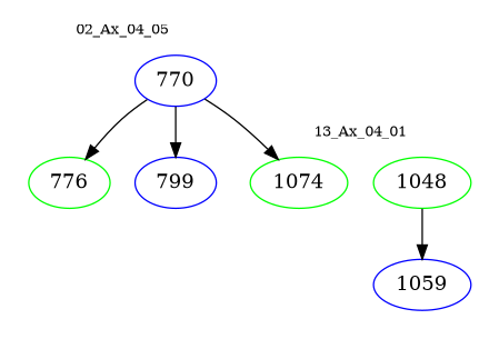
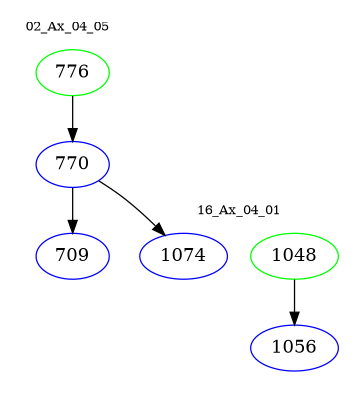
  digraph {
    node [color=blue]
    edge [color=black]
    n1 [color=green label=776]
    n2 [label=770]
-   n3 [label=799]
+   n3 [label=709]
    n4 [color=green label=1048]
-   n5 [label=1059]
-   n6 [color=green label=1074]
+   n5 [label=1056]
+   n6 [label=1074]
    subgraph cluster_1 {
      color=white
      fontsize=10
      label="02_Ax_04_05"
      n1
      n2
      n3
    }
    subgraph cluster_2 {
      color=white
      fontsize=10
-     label="13_Ax_04_01"
+     label="16_Ax_04_01"
      n4
      n5
      n6
    }
-   n2 -> n1
+   n1 -> n2
    n2 -> n3
    n2 -> n6
    n4 -> n5
  }
